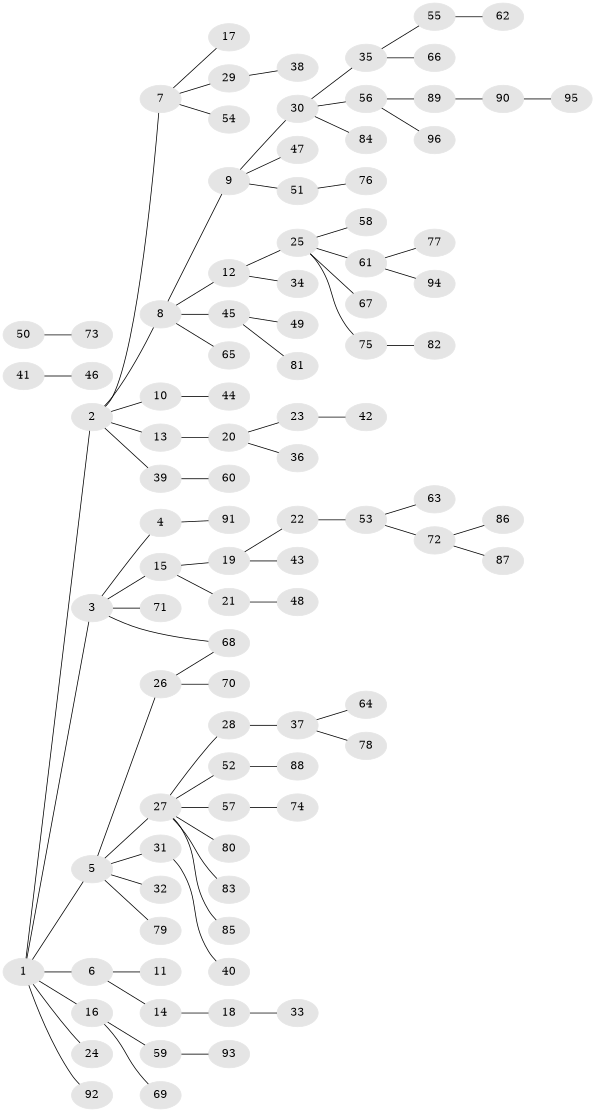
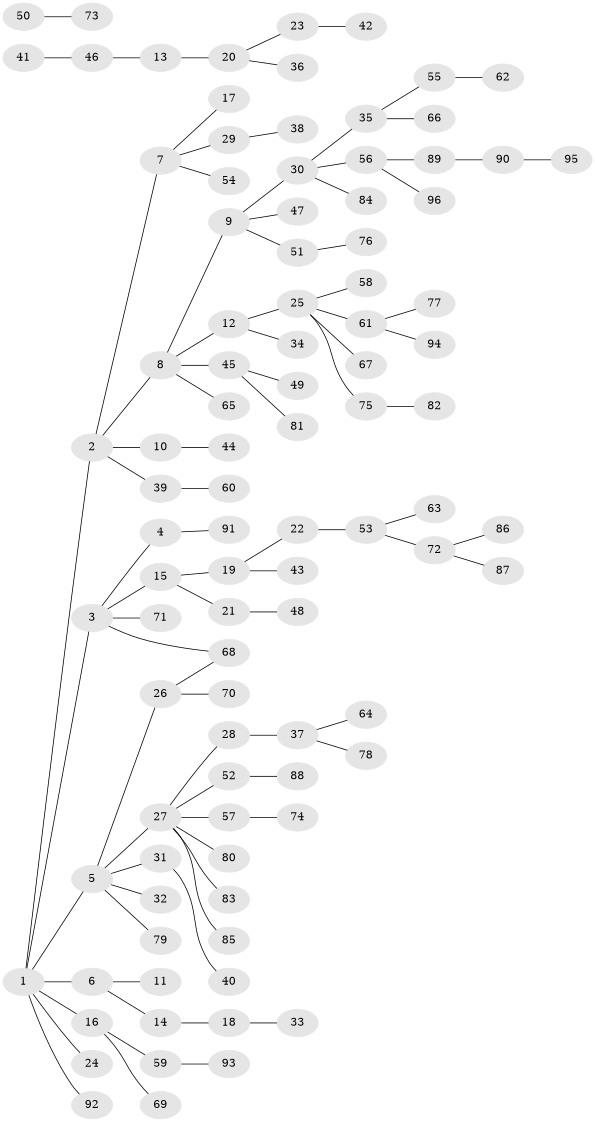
  graph {
    rankdir=LR
    node [color=gray90 style=filled]
    1
    2
    3
    5
    6
    16
    24
    92
    7
    8
    10
    13
    39
    4
    15
    71
    68
    26
    27
    31
    32
    79
    11
    14
    59
    69
    17
    29
    54
    9
    12
    45
    65
    44
    20
    60
    91
    19
    21
    41
    46
    70
    28
    52
    57
    80
    83
    85
    40
    18
    38
    30
    47
    51
    25
    34
    49
    81
    50
    73
    35
    56
    84
    76
    58
    61
    67
    75
    23
    36
    33
    22
    43
    48
    93
    53
    42
    63
    72
    77
    94
    82
    37
    88
    74
    64
    78
    55
    66
    89
    96
    62
    86
    87
    90
    95
    1 -- 2
    1 -- 3
    1 -- 5
    1 -- 6
    1 -- 16
    1 -- 24
    1 -- 92
    2 -- 7
    2 -- 8
    2 -- 10
-   2 -- 13
+   46 -- 13
    2 -- 39
    3 -- 4
    3 -- 15
    3 -- 71
    3 -- 68
    5 -- 26
    5 -- 27
    5 -- 31
    5 -- 32
    5 -- 79
    6 -- 11
    6 -- 14
    16 -- 59
    16 -- 69
    7 -- 17
    7 -- 29
    7 -- 54
    8 -- 9
    8 -- 12
    8 -- 45
    8 -- 65
    10 -- 44
    13 -- 20
    39 -- 60
    4 -- 91
    15 -- 19
    15 -- 21
    26 -- 68
    26 -- 70
    27 -- 28
    27 -- 52
    27 -- 57
    27 -- 80
    27 -- 83
    27 -- 85
    31 -- 40
    14 -- 18
    59 -- 93
    29 -- 38
    9 -- 30
    9 -- 47
    9 -- 51
    12 -- 25
    12 -- 34
    45 -- 49
    45 -- 81
    20 -- 23
    20 -- 36
    19 -- 22
    19 -- 43
    21 -- 48
    41 -- 46
    28 -- 37
    52 -- 88
    57 -- 74
    18 -- 33
    30 -- 35
    30 -- 56
    30 -- 84
    51 -- 76
    25 -- 58
    25 -- 61
    25 -- 67
    25 -- 75
    50 -- 73
    35 -- 55
    35 -- 66
    56 -- 89
    56 -- 96
    61 -- 77
    61 -- 94
    75 -- 82
    23 -- 42
    22 -- 53
    53 -- 63
    53 -- 72
    72 -- 86
    72 -- 87
    37 -- 64
    37 -- 78
    55 -- 62
    89 -- 90
    90 -- 95
  }
